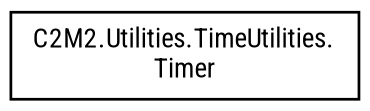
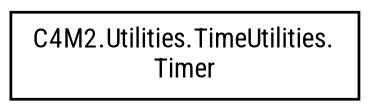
  digraph {
    rankdir=TB
    fontname="Roboto Condensed"
-   n1 [color=black fillcolor=white fontname="Roboto Condensed" fontsize=10 height=0.2 label="C2M2.Utilities.TimeUtilities.\lTimer" shape=record style=filled width=0.4]
+   n1 [color=black fillcolor=white fontname="Roboto Condensed" fontsize=10 height=0.2 label="C4M2.Utilities.TimeUtilities.\lTimer" shape=record style=filled width=0.4]
  }
